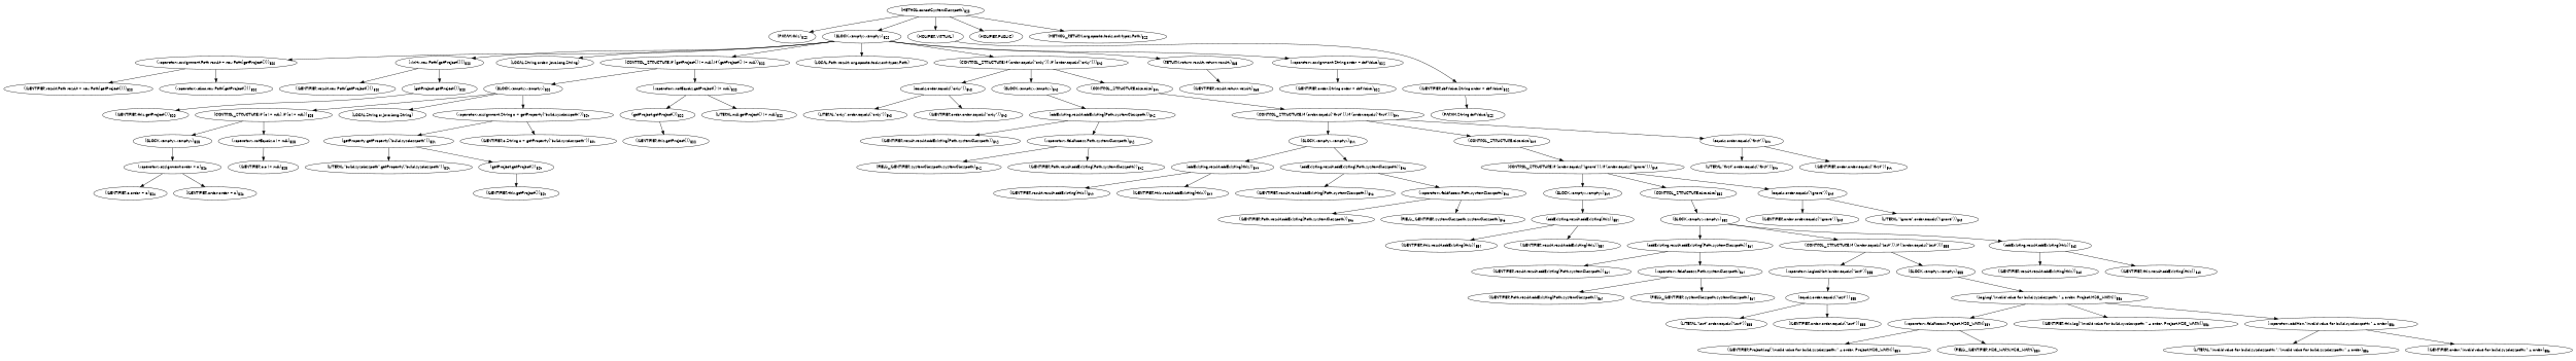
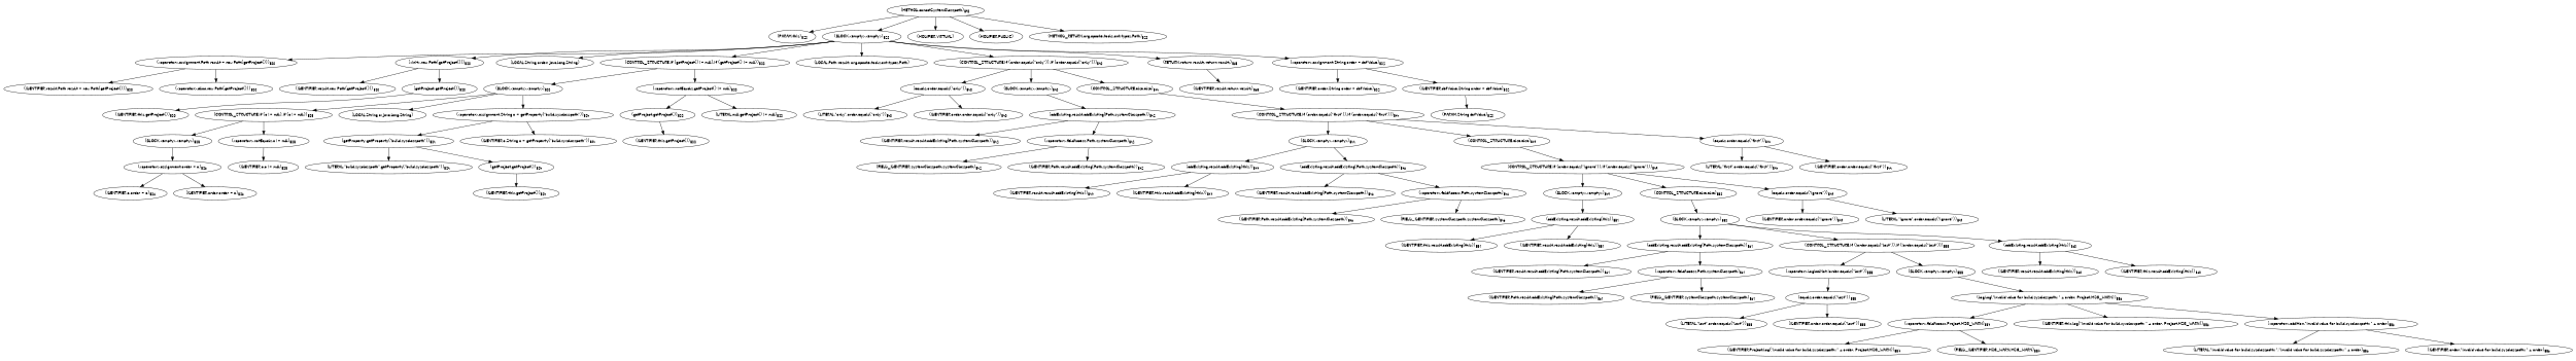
  digraph {
    fontname="Patrick Hand"
    node [fontname="Patrick Hand"]
    edge [fontname="Patrick Hand"]
-   n1 [label=<(METHOD,concatSystemClasspath)<SUB>528</SUB>>]
+   n1 [label=<(METHOD,concatSystemClasspath)<SUB>598</SUB>>]
    n2 [label=<(PARAM,this)<SUB>528</SUB>>]
    n3 [label=<(BLOCK,&lt;empty&gt;,&lt;empty&gt;)<SUB>528</SUB>>]
    n4 [label=<(MODIFIER,PUBLIC)>]
    n5 [label=<(MODIFIER,VIRTUAL)>]
    n6 [label=<(METHOD_RETURN,org.apache.tools.ant.types.Path)<SUB>528</SUB>>]
    n7 [label=<(PARAM,String defValue)<SUB>528</SUB>>]
    n8 [label=<(LOCAL,Path result: org.apache.tools.ant.types.Path)>]
    n9 [label=<(&lt;operator&gt;.assignment,Path result = new Path(getProject()))<SUB>530</SUB>>]
    n10 [label=<(&lt;init&gt;,new Path(getProject()))<SUB>530</SUB>>]
    n11 [label=<(LOCAL,String order: java.lang.String)>]
    n12 [label=<(&lt;operator&gt;.assignment,String order = defValue)<SUB>532</SUB>>]
    n13 [label=<(CONTROL_STRUCTURE,if (getProject() != null),if (getProject() != null))<SUB>533</SUB>>]
    n14 [label=<(CONTROL_STRUCTURE,if (order.equals(&quot;only&quot;)),if (order.equals(&quot;only&quot;)))<SUB>540</SUB>>]
    n15 [label=<(RETURN,return result;,return result;)<SUB>565</SUB>>]
    n16 [label=<(IDENTIFIER,result,Path result = new Path(getProject()))<SUB>530</SUB>>]
    n17 [label=<(&lt;operator&gt;.alloc,new Path(getProject()))<SUB>530</SUB>>]
    n18 [label=<(IDENTIFIER,result,new Path(getProject()))<SUB>530</SUB>>]
    n19 [label=<(getProject,getProject())<SUB>530</SUB>>]
    n20 [label=<(IDENTIFIER,order,String order = defValue)<SUB>532</SUB>>]
    n21 [label=<(IDENTIFIER,defValue,String order = defValue)<SUB>532</SUB>>]
    n22 [label=<(&lt;operator&gt;.notEquals,getProject() != null)<SUB>533</SUB>>]
    n23 [label=<(BLOCK,&lt;empty&gt;,&lt;empty&gt;)<SUB>533</SUB>>]
    n24 [label=<(equals,order.equals(&quot;only&quot;))<SUB>540</SUB>>]
    n25 [label=<(BLOCK,&lt;empty&gt;,&lt;empty&gt;)<SUB>540</SUB>>]
    n26 [label=<(CONTROL_STRUCTURE,else,else)<SUB>544</SUB>>]
    n27 [label=<(IDENTIFIER,result,return result;)<SUB>565</SUB>>]
    n28 [label=<(IDENTIFIER,this,getProject())<SUB>530</SUB>>]
    n29 [label=<(getProject,getProject())<SUB>533</SUB>>]
    n30 [label=<(LITERAL,null,getProject() != null)<SUB>533</SUB>>]
    n31 [label=<(LOCAL,String o: java.lang.String)>]
    n32 [label=<(&lt;operator&gt;.assignment,String o = getProperty(&quot;build.sysclasspath&quot;))<SUB>534</SUB>>]
    n33 [label=<(CONTROL_STRUCTURE,if (o != null),if (o != null))<SUB>535</SUB>>]
    n34 [label=<(IDENTIFIER,this,getProject())<SUB>533</SUB>>]
    n35 [label=<(IDENTIFIER,o,String o = getProperty(&quot;build.sysclasspath&quot;))<SUB>534</SUB>>]
    n36 [label=<(getProperty,getProperty(&quot;build.sysclasspath&quot;))<SUB>534</SUB>>]
    n37 [label=<(&lt;operator&gt;.notEquals,o != null)<SUB>535</SUB>>]
    n38 [label=<(BLOCK,&lt;empty&gt;,&lt;empty&gt;)<SUB>535</SUB>>]
    n39 [label=<(getProject,getProject())<SUB>534</SUB>>]
    n40 [label=<(LITERAL,&quot;build.sysclasspath&quot;,getProperty(&quot;build.sysclasspath&quot;))<SUB>534</SUB>>]
    n41 [label=<(IDENTIFIER,this,getProject())<SUB>534</SUB>>]
    n42 [label=<(IDENTIFIER,o,o != null)<SUB>535</SUB>>]
    n43 [label=<(&lt;operator&gt;.assignment,order = o)<SUB>536</SUB>>]
    n44 [label=<(IDENTIFIER,order,order = o)<SUB>536</SUB>>]
    n45 [label=<(IDENTIFIER,o,order = o)<SUB>536</SUB>>]
    n46 [label=<(IDENTIFIER,order,order.equals(&quot;only&quot;))<SUB>540</SUB>>]
    n47 [label=<(LITERAL,&quot;only&quot;,order.equals(&quot;only&quot;))<SUB>540</SUB>>]
    n48 [label=<(addExisting,result.addExisting(Path.systemClasspath))<SUB>542</SUB>>]
    n49 [label=<(CONTROL_STRUCTURE,if (order.equals(&quot;first&quot;)),if (order.equals(&quot;first&quot;)))<SUB>544</SUB>>]
    n50 [label=<(IDENTIFIER,result,result.addExisting(Path.systemClasspath))<SUB>542</SUB>>]
    n51 [label=<(&lt;operator&gt;.fieldAccess,Path.systemClasspath)<SUB>542</SUB>>]
    n52 [label=<(IDENTIFIER,Path,result.addExisting(Path.systemClasspath))<SUB>542</SUB>>]
    n53 [label=<(FIELD_IDENTIFIER,systemClasspath,systemClasspath)<SUB>542</SUB>>]
    n54 [label=<(equals,order.equals(&quot;first&quot;))<SUB>544</SUB>>]
    n55 [label=<(BLOCK,&lt;empty&gt;,&lt;empty&gt;)<SUB>544</SUB>>]
    n56 [label=<(CONTROL_STRUCTURE,else,else)<SUB>549</SUB>>]
    n57 [label=<(IDENTIFIER,order,order.equals(&quot;first&quot;))<SUB>544</SUB>>]
    n58 [label=<(LITERAL,&quot;first&quot;,order.equals(&quot;first&quot;))<SUB>544</SUB>>]
    n59 [label=<(addExisting,result.addExisting(Path.systemClasspath))<SUB>546</SUB>>]
    n60 [label=<(addExisting,result.addExisting(this))<SUB>547</SUB>>]
    n61 [label=<(CONTROL_STRUCTURE,if (order.equals(&quot;ignore&quot;)),if (order.equals(&quot;ignore&quot;)))<SUB>549</SUB>>]
    n62 [label=<(IDENTIFIER,result,result.addExisting(Path.systemClasspath))<SUB>546</SUB>>]
    n63 [label=<(&lt;operator&gt;.fieldAccess,Path.systemClasspath)<SUB>546</SUB>>]
    n64 [label=<(IDENTIFIER,result,result.addExisting(this))<SUB>547</SUB>>]
    n65 [label=<(IDENTIFIER,this,result.addExisting(this))<SUB>547</SUB>>]
    n66 [label=<(IDENTIFIER,Path,result.addExisting(Path.systemClasspath))<SUB>546</SUB>>]
    n67 [label=<(FIELD_IDENTIFIER,systemClasspath,systemClasspath)<SUB>546</SUB>>]
    n68 [label=<(equals,order.equals(&quot;ignore&quot;))<SUB>549</SUB>>]
    n69 [label=<(BLOCK,&lt;empty&gt;,&lt;empty&gt;)<SUB>549</SUB>>]
    n70 [label=<(CONTROL_STRUCTURE,else,else)<SUB>553</SUB>>]
    n71 [label=<(IDENTIFIER,order,order.equals(&quot;ignore&quot;))<SUB>549</SUB>>]
    n72 [label=<(LITERAL,&quot;ignore&quot;,order.equals(&quot;ignore&quot;))<SUB>549</SUB>>]
    n73 [label=<(addExisting,result.addExisting(this))<SUB>551</SUB>>]
    n74 [label=<(BLOCK,&lt;empty&gt;,&lt;empty&gt;)<SUB>553</SUB>>]
    n75 [label=<(IDENTIFIER,result,result.addExisting(this))<SUB>551</SUB>>]
    n76 [label=<(IDENTIFIER,this,result.addExisting(this))<SUB>551</SUB>>]
    n77 [label=<(CONTROL_STRUCTURE,if (!order.equals(&quot;last&quot;)),if (!order.equals(&quot;last&quot;)))<SUB>555</SUB>>]
    n78 [label=<(addExisting,result.addExisting(this))<SUB>560</SUB>>]
    n79 [label=<(addExisting,result.addExisting(Path.systemClasspath))<SUB>561</SUB>>]
    n80 [label=<(&lt;operator&gt;.logicalNot,!order.equals(&quot;last&quot;))<SUB>555</SUB>>]
    n81 [label=<(BLOCK,&lt;empty&gt;,&lt;empty&gt;)<SUB>555</SUB>>]
    n82 [label=<(IDENTIFIER,result,result.addExisting(this))<SUB>560</SUB>>]
    n83 [label=<(IDENTIFIER,this,result.addExisting(this))<SUB>560</SUB>>]
    n84 [label=<(IDENTIFIER,result,result.addExisting(Path.systemClasspath))<SUB>561</SUB>>]
    n85 [label=<(&lt;operator&gt;.fieldAccess,Path.systemClasspath)<SUB>561</SUB>>]
    n86 [label=<(equals,order.equals(&quot;last&quot;))<SUB>555</SUB>>]
    n87 [label=<(log,log(&quot;invalid value for build.sysclasspath: &quot; + order, Project.MSG_WARN))<SUB>556</SUB>>]
    n88 [label=<(IDENTIFIER,order,order.equals(&quot;last&quot;))<SUB>555</SUB>>]
    n89 [label=<(LITERAL,&quot;last&quot;,order.equals(&quot;last&quot;))<SUB>555</SUB>>]
    n90 [label=<(IDENTIFIER,this,log(&quot;invalid value for build.sysclasspath: &quot; + order, Project.MSG_WARN))<SUB>556</SUB>>]
    n91 [label=<(&lt;operator&gt;.addition,&quot;invalid value for build.sysclasspath: &quot; + order)<SUB>556</SUB>>]
    n92 [label=<(&lt;operator&gt;.fieldAccess,Project.MSG_WARN)<SUB>557</SUB>>]
    n93 [label=<(LITERAL,&quot;invalid value for build.sysclasspath: &quot;,&quot;invalid value for build.sysclasspath: &quot; + order)<SUB>556</SUB>>]
    n94 [label=<(IDENTIFIER,order,&quot;invalid value for build.sysclasspath: &quot; + order)<SUB>556</SUB>>]
    n95 [label=<(IDENTIFIER,Project,log(&quot;invalid value for build.sysclasspath: &quot; + order, Project.MSG_WARN))<SUB>557</SUB>>]
    n96 [label=<(FIELD_IDENTIFIER,MSG_WARN,MSG_WARN)<SUB>557</SUB>>]
    n97 [label=<(IDENTIFIER,Path,result.addExisting(Path.systemClasspath))<SUB>561</SUB>>]
    n98 [label=<(FIELD_IDENTIFIER,systemClasspath,systemClasspath)<SUB>561</SUB>>]
    n1 -> n2
    n1 -> n3
    n1 -> n4
    n1 -> n5
    n1 -> n6
    n3 -> n8
    n3 -> n9
    n3 -> n10
    n3 -> n11
    n3 -> n12
    n3 -> n13
    n3 -> n14
    n3 -> n15
    n9 -> n16
    n9 -> n17
    n10 -> n18
    n10 -> n19
    n12 -> n20
-   n5 -> n21
+   n12 -> n21
    n13 -> n22
    n13 -> n23
    n14 -> n24
    n14 -> n25
    n14 -> n26
    n15 -> n27
    n19 -> n28
    n21 -> n7
    n22 -> n29
    n22 -> n30
    n23 -> n31
    n23 -> n32
    n23 -> n33
    n24 -> n46
    n24 -> n47
    n25 -> n48
    n26 -> n49
    n29 -> n34
    n32 -> n35
    n32 -> n36
    n33 -> n37
    n33 -> n38
    n36 -> n39
    n36 -> n40
    n37 -> n42
    n38 -> n43
    n39 -> n41
    n43 -> n44
    n43 -> n45
    n48 -> n50
    n48 -> n51
    n49 -> n54
    n49 -> n55
    n49 -> n56
    n51 -> n52
    n51 -> n53
    n54 -> n57
    n54 -> n58
    n55 -> n59
    n55 -> n60
    n56 -> n61
    n59 -> n62
    n59 -> n63
    n60 -> n64
    n60 -> n65
    n61 -> n68
    n61 -> n69
    n61 -> n70
    n63 -> n66
    n63 -> n67
    n68 -> n71
    n68 -> n72
    n69 -> n73
    n70 -> n74
    n73 -> n75
    n73 -> n76
    n74 -> n77
    n74 -> n78
    n74 -> n79
    n77 -> n80
    n77 -> n81
    n78 -> n82
    n78 -> n83
    n79 -> n84
    n79 -> n85
    n80 -> n86
    n81 -> n87
    n85 -> n97
    n85 -> n98
    n86 -> n88
    n86 -> n89
    n87 -> n90
    n87 -> n91
    n87 -> n92
    n91 -> n93
    n91 -> n94
    n92 -> n95
    n92 -> n96
  }
